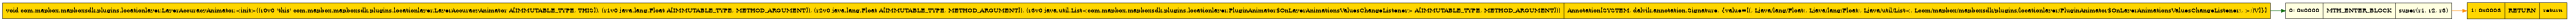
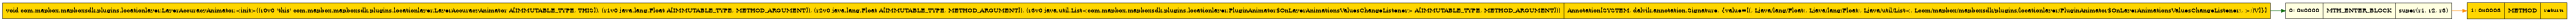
  digraph {
    rankdir=LR
    node [shape=record style=filled fillcolor=gold]
    n1 [label="{0\:\ 0x0000|MTH_ENTER_BLOCK\l|super(r1, r2, r3)\l}" fillcolor=lightyellow]
-   n2 [label="{1\:\ 0x0003|RETURN\l|return\l}"]
+   n2 [label="{1\:\ 0x0003|METHOD\l|return\l}"]
    n3 [label="{void com.mapbox.mapboxsdk.plugins.locationlayer.LayerAccuracyAnimator.\<init\>((r0v0 'this' com.mapbox.mapboxsdk.plugins.locationlayer.LayerAccuracyAnimator A[IMMUTABLE_TYPE, THIS]), (r1v0 java.lang.Float A[IMMUTABLE_TYPE, METHOD_ARGUMENT]), (r2v0 java.lang.Float A[IMMUTABLE_TYPE, METHOD_ARGUMENT]), (r3v0 java.util.List\<com.mapbox.mapboxsdk.plugins.locationlayer.PluginAnimator$OnLayerAnimationsValuesChangeListener\> A[IMMUTABLE_TYPE, METHOD_ARGUMENT]))  | Annotation[SYSTEM, dalvik.annotation.Signature, \{value=[(, Ljava\/lang\/Float;, Ljava\/lang\/Float;, Ljava\/util\/List\<, Lcom\/mapbox\/mapboxsdk\/plugins\/locationlayer\/PluginAnimator$OnLayerAnimationsValuesChangeListener;, \>;)V]\}]\l}"]
    n1 -> n2 [color=darkorange]
    n3 -> n1 [color=darkgreen]
  }
